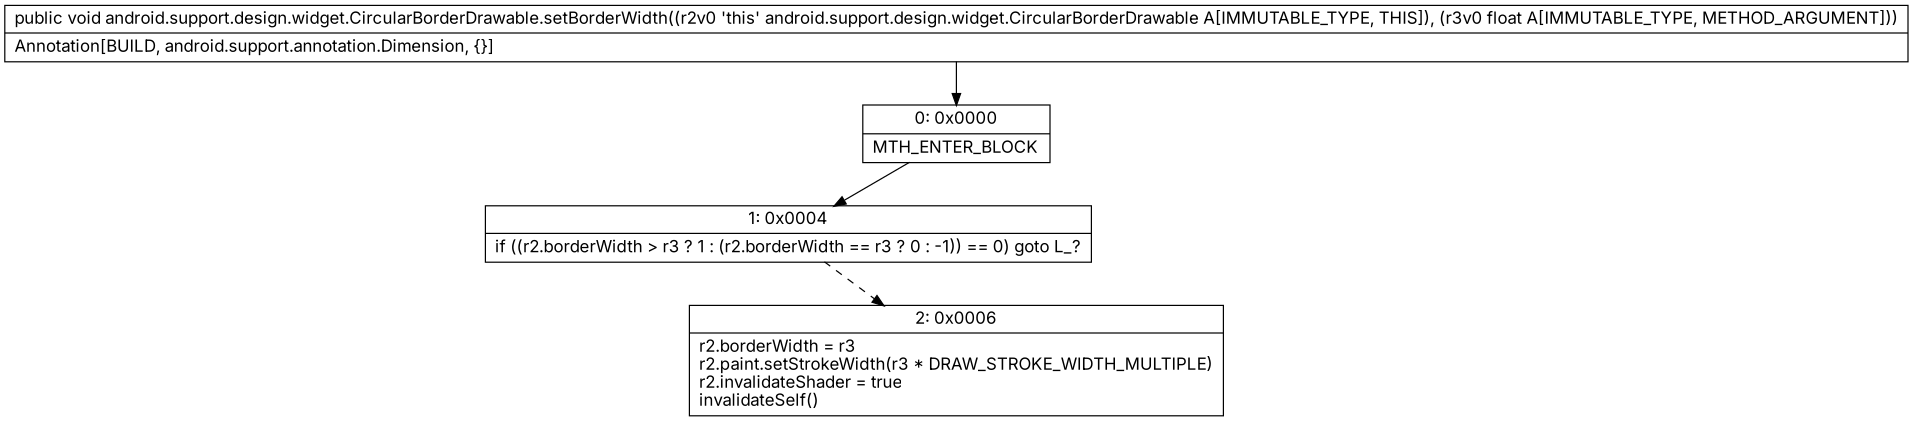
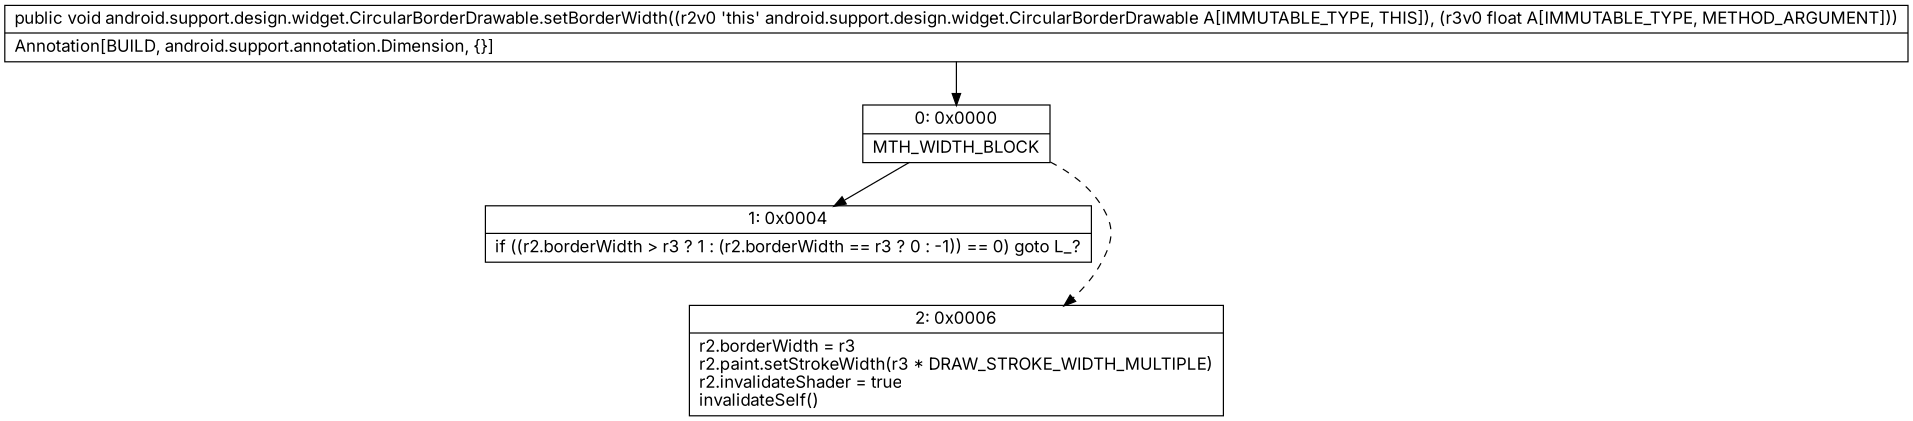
  digraph {
    fontname=Inter
    node [fontname=Inter shape=record]
    edge [fontname=Inter]
-   n1 [label="{0\:\ 0x0000|MTH_ENTER_BLOCK\l}"]
+   n1 [label="{0\:\ 0x0000|MTH_WIDTH_BLOCK\l}"]
    n2 [label="{1\:\ 0x0004|if ((r2.borderWidth \> r3 ? 1 : (r2.borderWidth == r3 ? 0 : \-1)) == 0) goto L_?\l}"]
    n3 [label="{2\:\ 0x0006|r2.borderWidth = r3\lr2.paint.setStrokeWidth(r3 * DRAW_STROKE_WIDTH_MULTIPLE)\lr2.invalidateShader = true\linvalidateSelf()\l}"]
    n4 [label="{public void android.support.design.widget.CircularBorderDrawable.setBorderWidth((r2v0 'this' android.support.design.widget.CircularBorderDrawable A[IMMUTABLE_TYPE, THIS]), (r3v0 float A[IMMUTABLE_TYPE, METHOD_ARGUMENT]))  | Annotation[BUILD, android.support.annotation.Dimension, \{\}]\l}"]
    n1 -> n2
-   n2 -> n3 [style=dashed]
+   n1 -> n3 [style=dashed]
    n4 -> n1
  }
